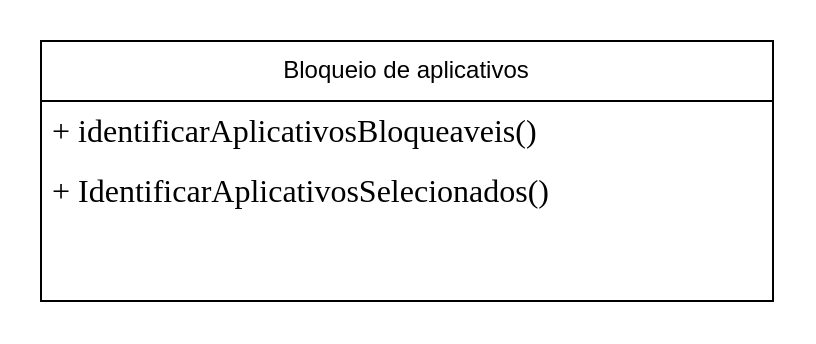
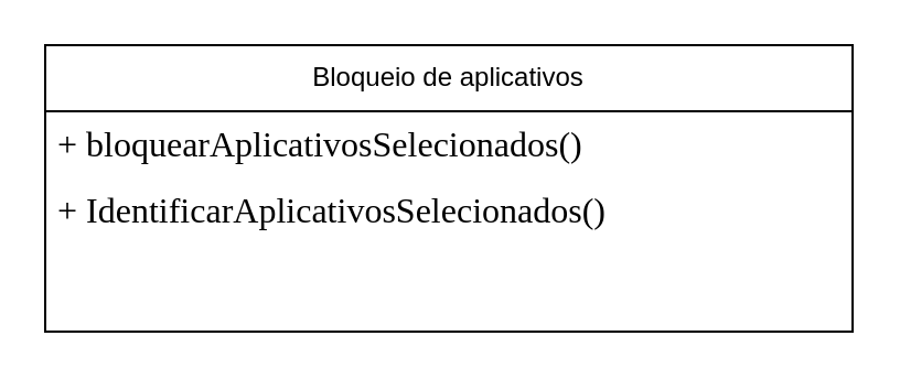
  <mxCell id="0" />
  <mxCell id="1" parent="0" />
  <mxCell id="2" value="Bloqueio de aplicativos" style="swimlane;fontStyle=0;childLayout=stackLayout;horizontal=1;startSize=30;horizontalStack=0;resizeParent=1;resizeParentMax=0;resizeLast=0;collapsible=1;marginBottom=0;whiteSpace=wrap;html=1;" vertex="1" parent="1"><mxGeometry x="20" y="20" width="366" height="130" as="geometry" /></mxCell>
- <mxCell id="3" value="&lt;span style=&quot;font-size:12.0pt;font-family:&amp;quot;Times New Roman&amp;quot;,serif;&lt;br/&gt;mso-fareast-font-family:&amp;quot;Times New Roman&amp;quot;;mso-ansi-language:PT-BR;mso-fareast-language:&lt;br/&gt;AR-SA;mso-bidi-language:AR-SA&quot;&gt;+ identificarAplicativosBloqueaveis()&lt;/span&gt;" style="text;strokeColor=none;fillColor=none;align=left;verticalAlign=middle;spacingLeft=4;spacingRight=4;overflow=hidden;points=[[0,0.5],[1,0.5]];portConstraint=eastwest;rotatable=0;whiteSpace=wrap;html=1;" vertex="1" parent="2"><mxGeometry y="30" width="366" height="30" as="geometry" /></mxCell>
+ <mxCell id="3" value="&lt;span style=&quot;font-size:12.0pt;font-family:&amp;quot;Times New Roman&amp;quot;,serif;&lt;br/&gt;mso-fareast-font-family:&amp;quot;Times New Roman&amp;quot;;mso-ansi-language:PT-BR;mso-fareast-language:&lt;br/&gt;AR-SA;mso-bidi-language:AR-SA&quot;&gt;+ bloquearAplicativosSelecionados()&lt;/span&gt;" style="text;strokeColor=none;fillColor=none;align=left;verticalAlign=middle;spacingLeft=4;spacingRight=4;overflow=hidden;points=[[0,0.5],[1,0.5]];portConstraint=eastwest;rotatable=0;whiteSpace=wrap;html=1;" vertex="1" parent="2"><mxGeometry y="30" width="366" height="30" as="geometry" /></mxCell>
  <mxCell id="4" value="&lt;span style=&quot;font-size:12.0pt;font-family:&amp;quot;Times New Roman&amp;quot;,serif;&lt;br/&gt;mso-fareast-font-family:&amp;quot;Times New Roman&amp;quot;;mso-ansi-language:PT-BR;mso-fareast-language:&lt;br/&gt;AR-SA;mso-bidi-language:AR-SA&quot;&gt;+ IdentificarAplicativosSelecionados()&lt;/span&gt;" style="text;strokeColor=none;fillColor=none;align=left;verticalAlign=middle;spacingLeft=4;spacingRight=4;overflow=hidden;points=[[0,0.5],[1,0.5]];portConstraint=eastwest;rotatable=0;whiteSpace=wrap;html=1;" vertex="1" parent="2"><mxGeometry y="60" width="366" height="30" as="geometry" /></mxCell>
  <mxCell id="5" value="&lt;table style=&quot;width:488.8pt;border-collapse:collapse;border:none;mso-border-alt:solid windowtext .5pt;&lt;br/&gt; mso-yfti-tbllook:1184;mso-padding-alt:0cm 5.4pt 0cm 5.4pt;mso-border-insideh:&lt;br/&gt; .5pt solid windowtext;mso-border-insidev:.5pt solid windowtext&quot; width=&quot;652&quot; cellpadding=&quot;0&quot; cellspacing=&quot;0&quot; border=&quot;1&quot; class=&quot;MsoNormalTable&quot;&gt;&lt;br/&gt; &lt;tbody&gt;&lt;tr&gt;&lt;br/&gt;  &lt;td style=&quot;width:224.1pt;border:solid windowtext 1.0pt;&lt;br/&gt;  mso-border-alt:solid windowtext .5pt;padding:0cm 5.4pt 0cm 5.4pt&quot; valign=&quot;top&quot; width=&quot;299&quot;&gt;&lt;br/&gt;  &lt;p class=&quot;MsoNormal&quot;&gt;bloquearAplicativosSelecionados()&lt;/p&gt;&lt;br/&gt;  &lt;/td&gt;&lt;br/&gt; &lt;/tr&gt;&lt;br/&gt;&lt;/tbody&gt;&lt;/table&gt;" style="text;strokeColor=none;fillColor=none;align=left;verticalAlign=middle;spacingLeft=4;spacingRight=4;overflow=hidden;points=[[0,0.5],[1,0.5]];portConstraint=eastwest;rotatable=0;whiteSpace=wrap;html=1;" vertex="1" parent="2"><mxGeometry y="90" width="366" height="40" as="geometry" /></mxCell>
